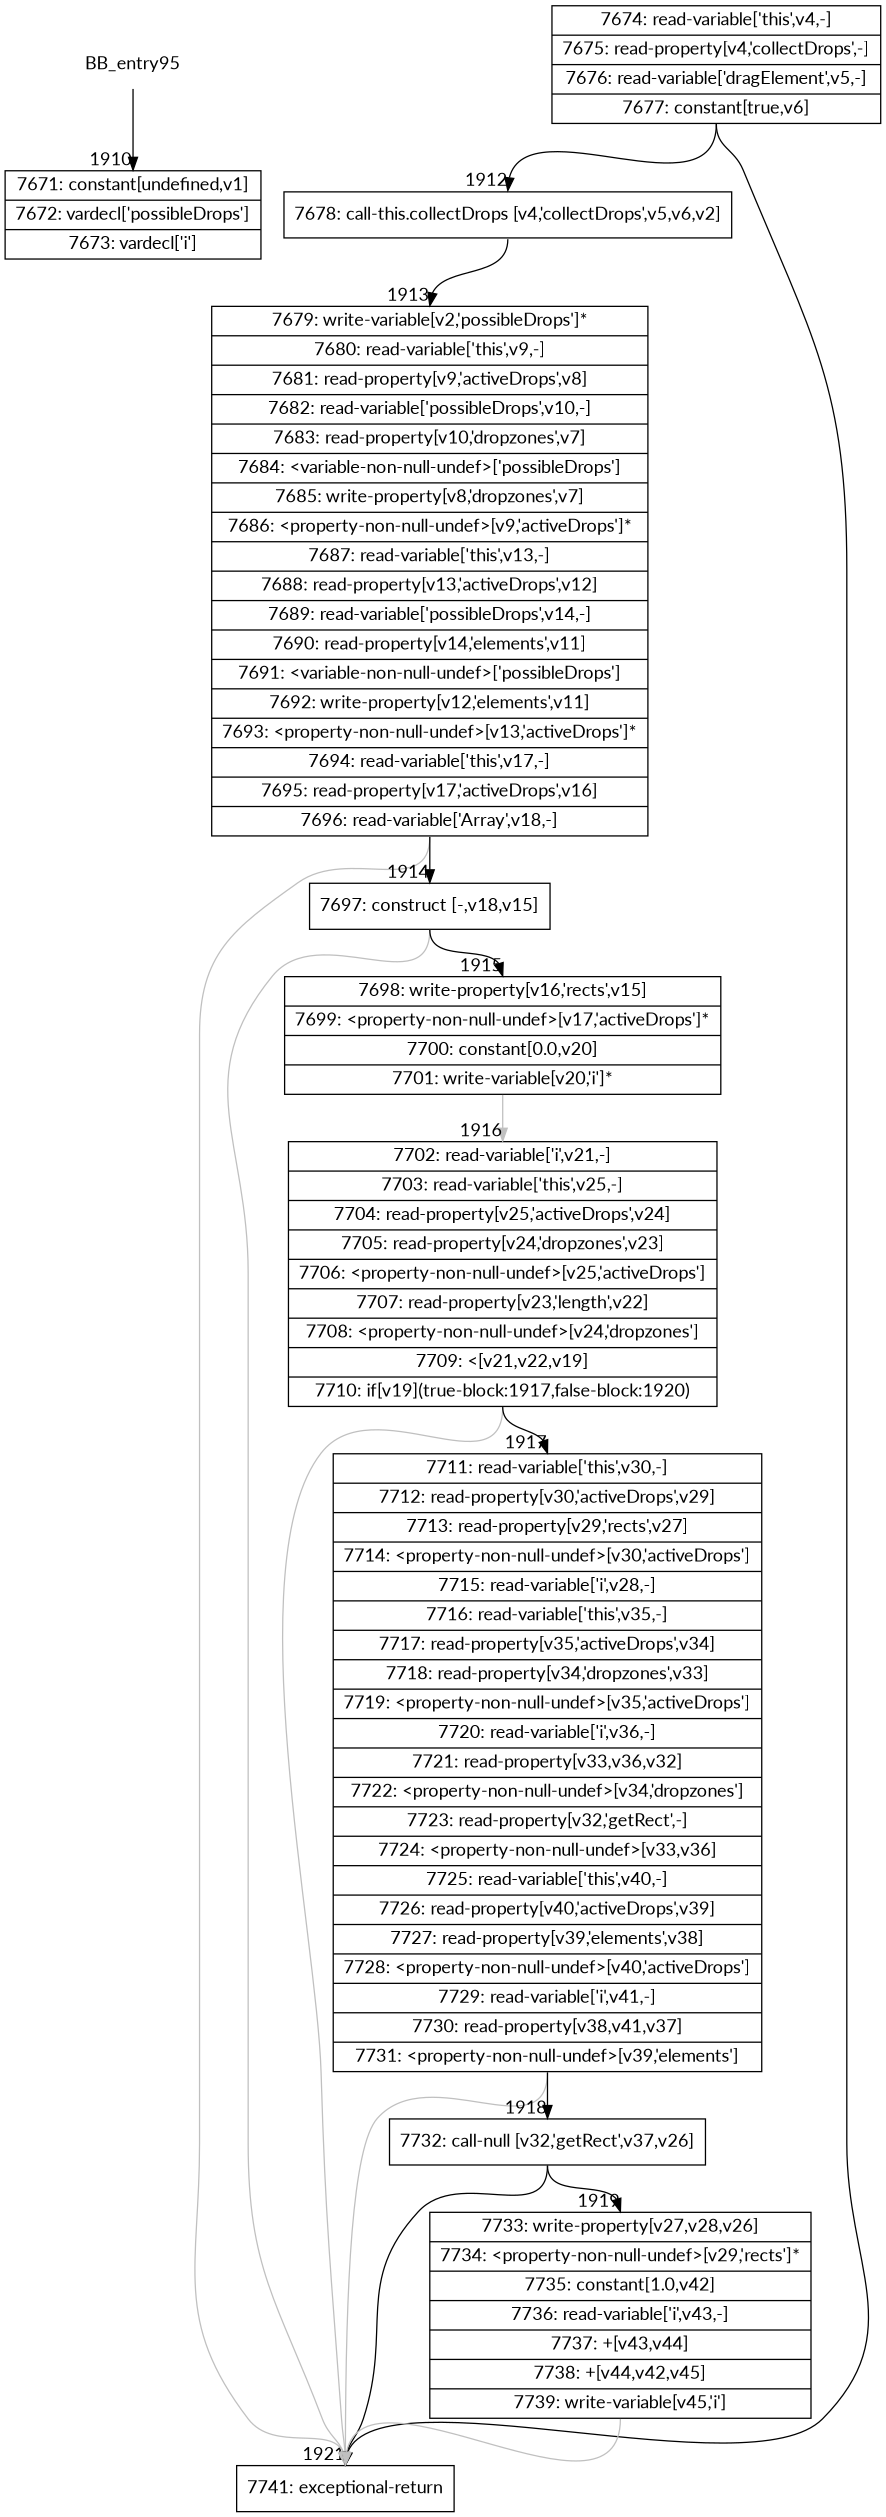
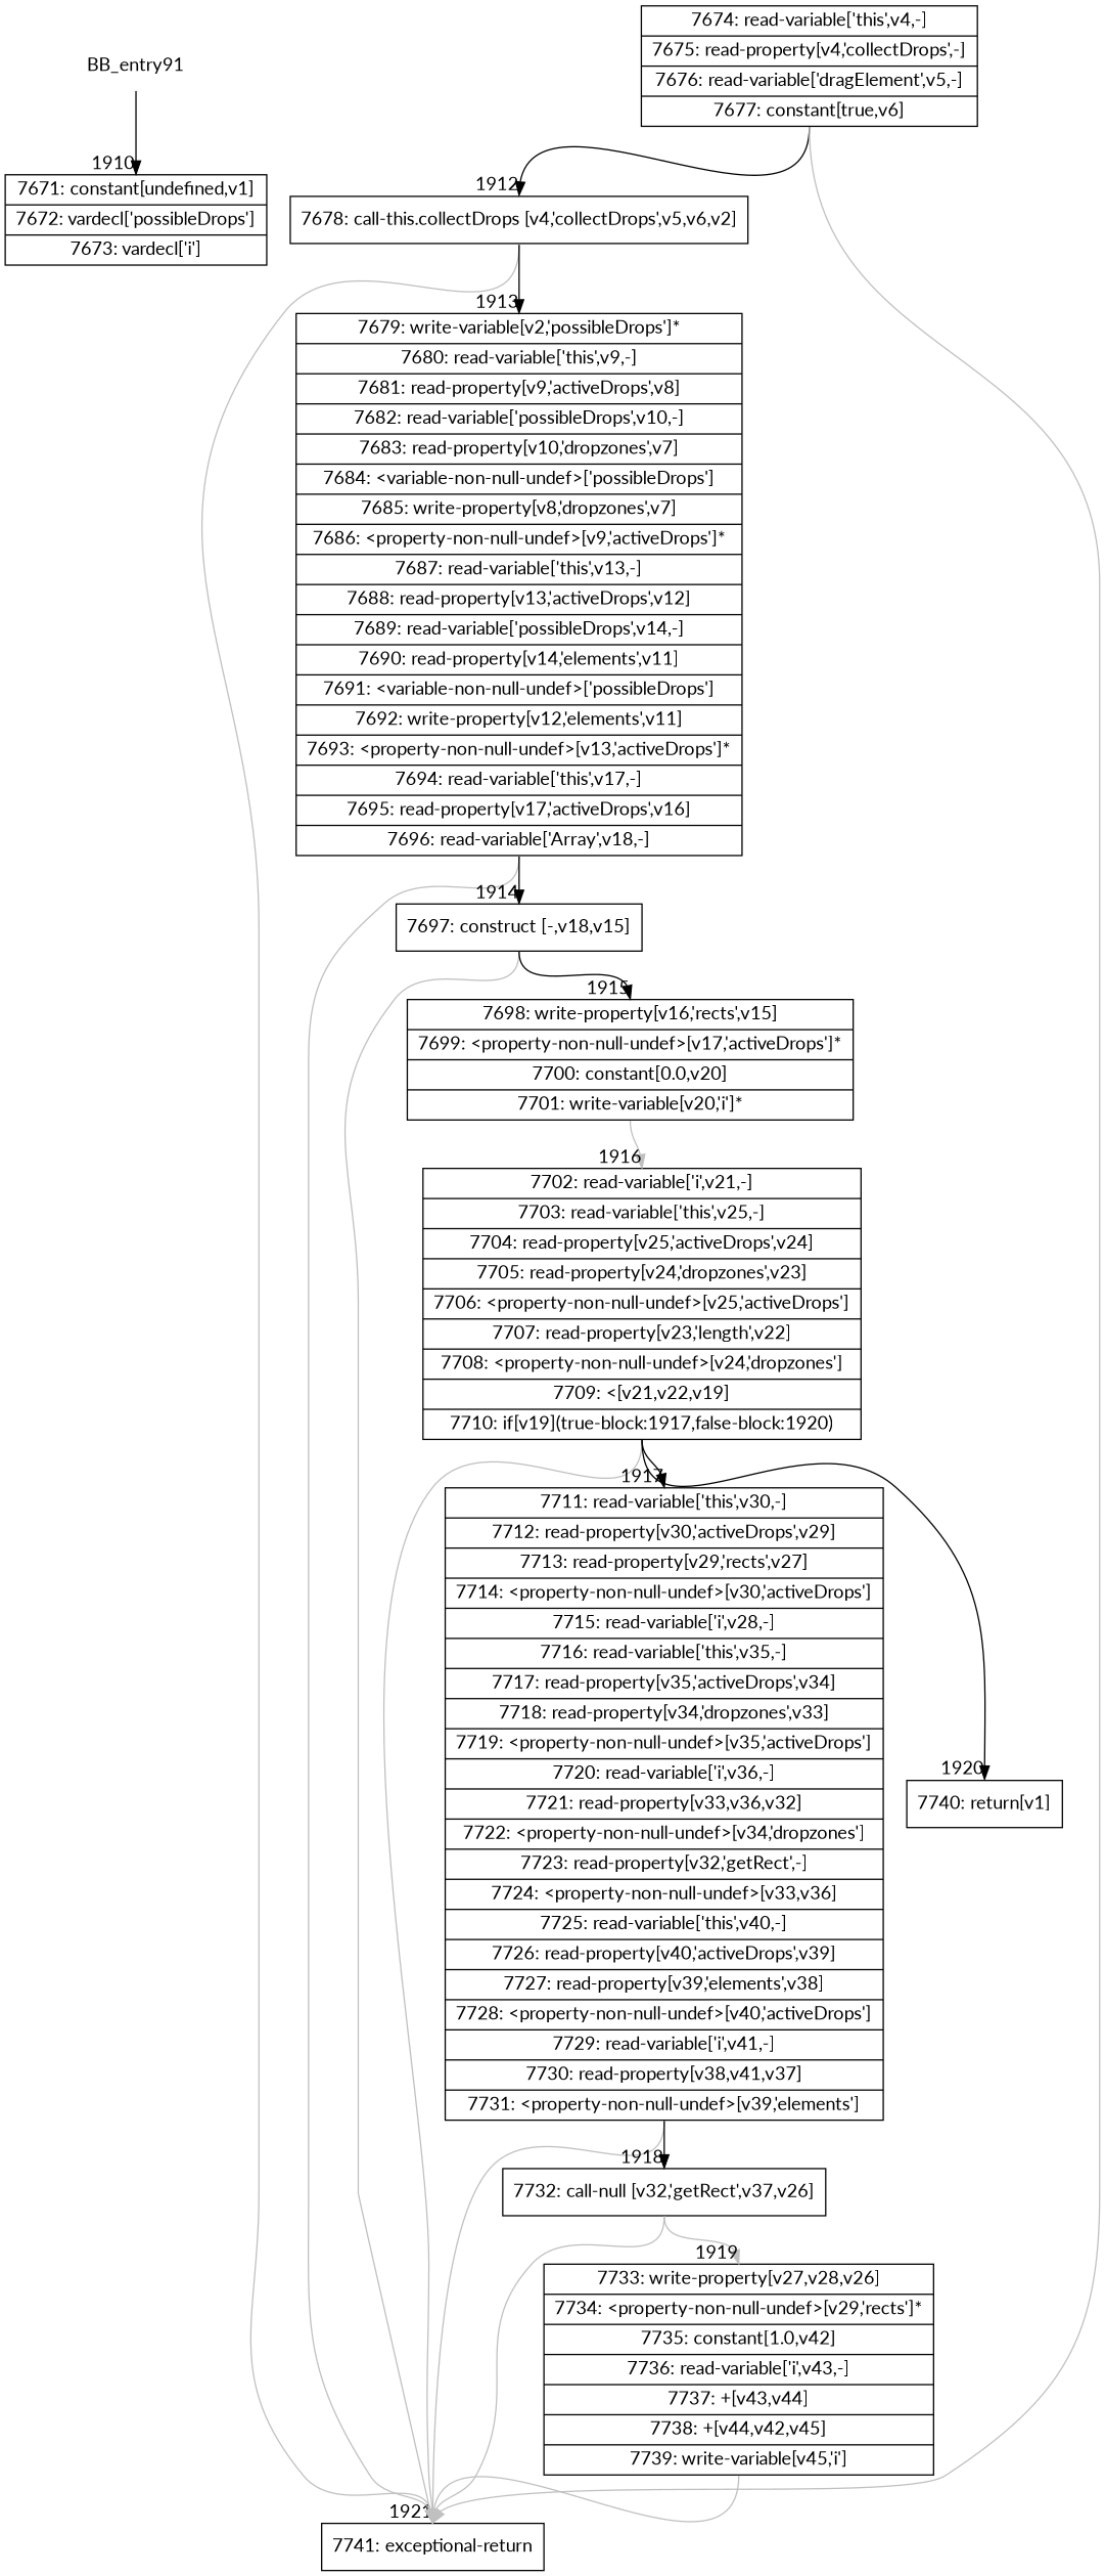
  digraph {
    fontname=Lato
    rankdir=TD
    node [fontname=Lato shape=record]
    edge [fontname=Lato headport=n tailport=s]
-   BB_entry91 [shape=none label=BB_entry95]
+   BB_entry91 [shape=none]
    n2 [label="{7671: constant[undefined,v1]|7672: vardecl['possibleDrops']|7673: vardecl['i']}"]
    n3 [label="{7674: read-variable['this',v4,-]|7675: read-property[v4,'collectDrops',-]|7676: read-variable['dragElement',v5,-]|7677: constant[true,v6]}"]
    n4 [label="{7678: call-this.collectDrops [v4,'collectDrops',v5,v6,v2]}"]
    n5 [label="{7741: exceptional-return}"]
    n6 [label="{7679: write-variable[v2,'possibleDrops']*|7680: read-variable['this',v9,-]|7681: read-property[v9,'activeDrops',v8]|7682: read-variable['possibleDrops',v10,-]|7683: read-property[v10,'dropzones',v7]|7684: \<variable-non-null-undef\>['possibleDrops']|7685: write-property[v8,'dropzones',v7]|7686: \<property-non-null-undef\>[v9,'activeDrops']*|7687: read-variable['this',v13,-]|7688: read-property[v13,'activeDrops',v12]|7689: read-variable['possibleDrops',v14,-]|7690: read-property[v14,'elements',v11]|7691: \<variable-non-null-undef\>['possibleDrops']|7692: write-property[v12,'elements',v11]|7693: \<property-non-null-undef\>[v13,'activeDrops']*|7694: read-variable['this',v17,-]|7695: read-property[v17,'activeDrops',v16]|7696: read-variable['Array',v18,-]}"]
    n7 [label="{7697: construct [-,v18,v15]}"]
    n8 [label="{7698: write-property[v16,'rects',v15]|7699: \<property-non-null-undef\>[v17,'activeDrops']*|7700: constant[0.0,v20]|7701: write-variable[v20,'i']*}"]
    n9 [label="{7702: read-variable['i',v21,-]|7703: read-variable['this',v25,-]|7704: read-property[v25,'activeDrops',v24]|7705: read-property[v24,'dropzones',v23]|7706: \<property-non-null-undef\>[v25,'activeDrops']|7707: read-property[v23,'length',v22]|7708: \<property-non-null-undef\>[v24,'dropzones']|7709: \<[v21,v22,v19]|7710: if[v19](true-block:1917,false-block:1920)}"]
    n10 [label="{7711: read-variable['this',v30,-]|7712: read-property[v30,'activeDrops',v29]|7713: read-property[v29,'rects',v27]|7714: \<property-non-null-undef\>[v30,'activeDrops']|7715: read-variable['i',v28,-]|7716: read-variable['this',v35,-]|7717: read-property[v35,'activeDrops',v34]|7718: read-property[v34,'dropzones',v33]|7719: \<property-non-null-undef\>[v35,'activeDrops']|7720: read-variable['i',v36,-]|7721: read-property[v33,v36,v32]|7722: \<property-non-null-undef\>[v34,'dropzones']|7723: read-property[v32,'getRect',-]|7724: \<property-non-null-undef\>[v33,v36]|7725: read-variable['this',v40,-]|7726: read-property[v40,'activeDrops',v39]|7727: read-property[v39,'elements',v38]|7728: \<property-non-null-undef\>[v40,'activeDrops']|7729: read-variable['i',v41,-]|7730: read-property[v38,v41,v37]|7731: \<property-non-null-undef\>[v39,'elements']}"]
+   n11 [label="{7740: return[v1]}"]
    n12 [label="{7732: call-null [v32,'getRect',v37,v26]}"]
    n13 [label="{7733: write-property[v27,v28,v26]|7734: \<property-non-null-undef\>[v29,'rects']*|7735: constant[1.0,v42]|7736: read-variable['i',v43,-]|7737: +[v43,v44]|7738: +[v44,v42,v45]|7739: write-variable[v45,'i']}"]
    BB_entry91 -> n2 [headlabel="    1910"]
    n3 -> n4 [headlabel="      1912"]
-   n3 -> n5 [color=black headlabel="      1921"]
+   n3 -> n5 [color=gray headlabel="      1921"]
+   n4 -> n5 [color=gray]
    n4 -> n6 [headlabel="      1913"]
    n6 -> n5 [color=gray]
    n6 -> n7 [headlabel="      1914"]
    n7 -> n5 [color=gray]
    n7 -> n8 [headlabel="      1915"]
    n8 -> n9 [color=gray headlabel="      1916"]
    n9 -> n5 [color=gray]
    n9 -> n10 [headlabel="      1917"]
+   n9 -> n11 [headlabel="      1920"]
    n10 -> n5 [color=gray]
    n10 -> n12 [headlabel="      1918"]
-   n12 -> n5 [color=black]
-   n12 -> n13 [headlabel="      1919"]
+   n12 -> n5 [color=gray]
+   n12 -> n13 [headlabel="      1919" color=gray]
    n13 -> n5 [color=gray]
  }
